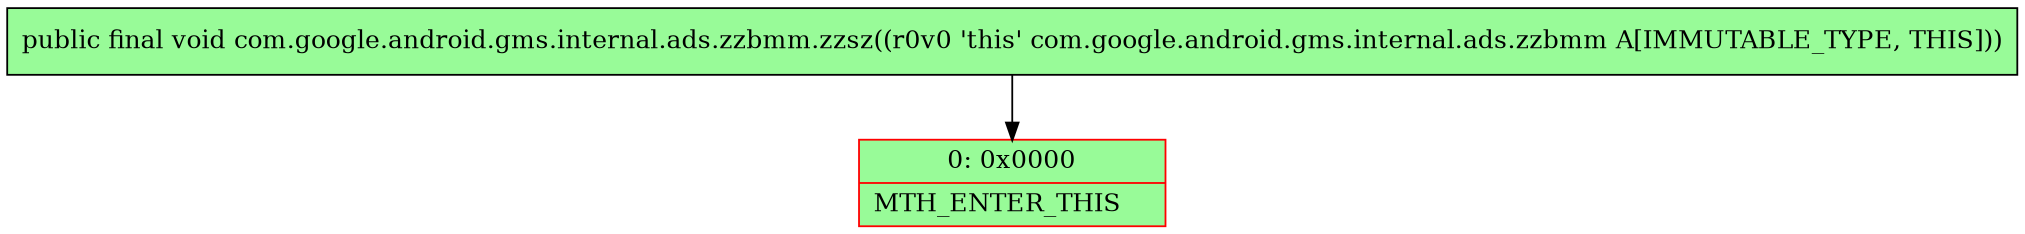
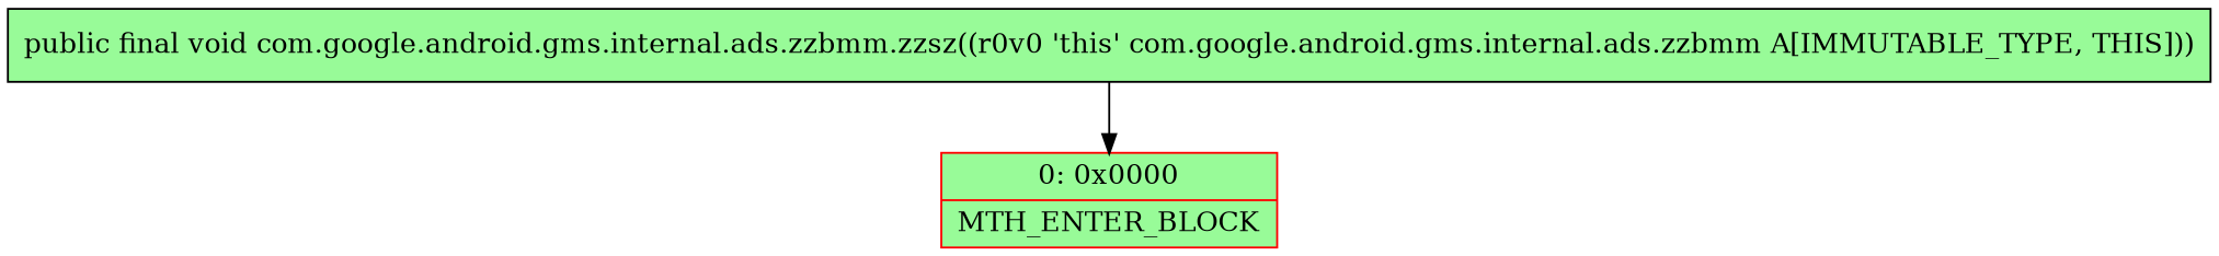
  digraph {
    node [shape=record style=filled fillcolor=palegreen]
-   n1 [color=red label="{0\:\ 0x0000|MTH_ENTER_THIS\l}"]
+   n1 [color=red label="{0\:\ 0x0000|MTH_ENTER_BLOCK\l}"]
    n2 [label="{public final void com.google.android.gms.internal.ads.zzbmm.zzsz((r0v0 'this' com.google.android.gms.internal.ads.zzbmm A[IMMUTABLE_TYPE, THIS])) }"]
    subgraph cluster_1 {
      label="R(0)"
    }
    n2 -> n1
  }
